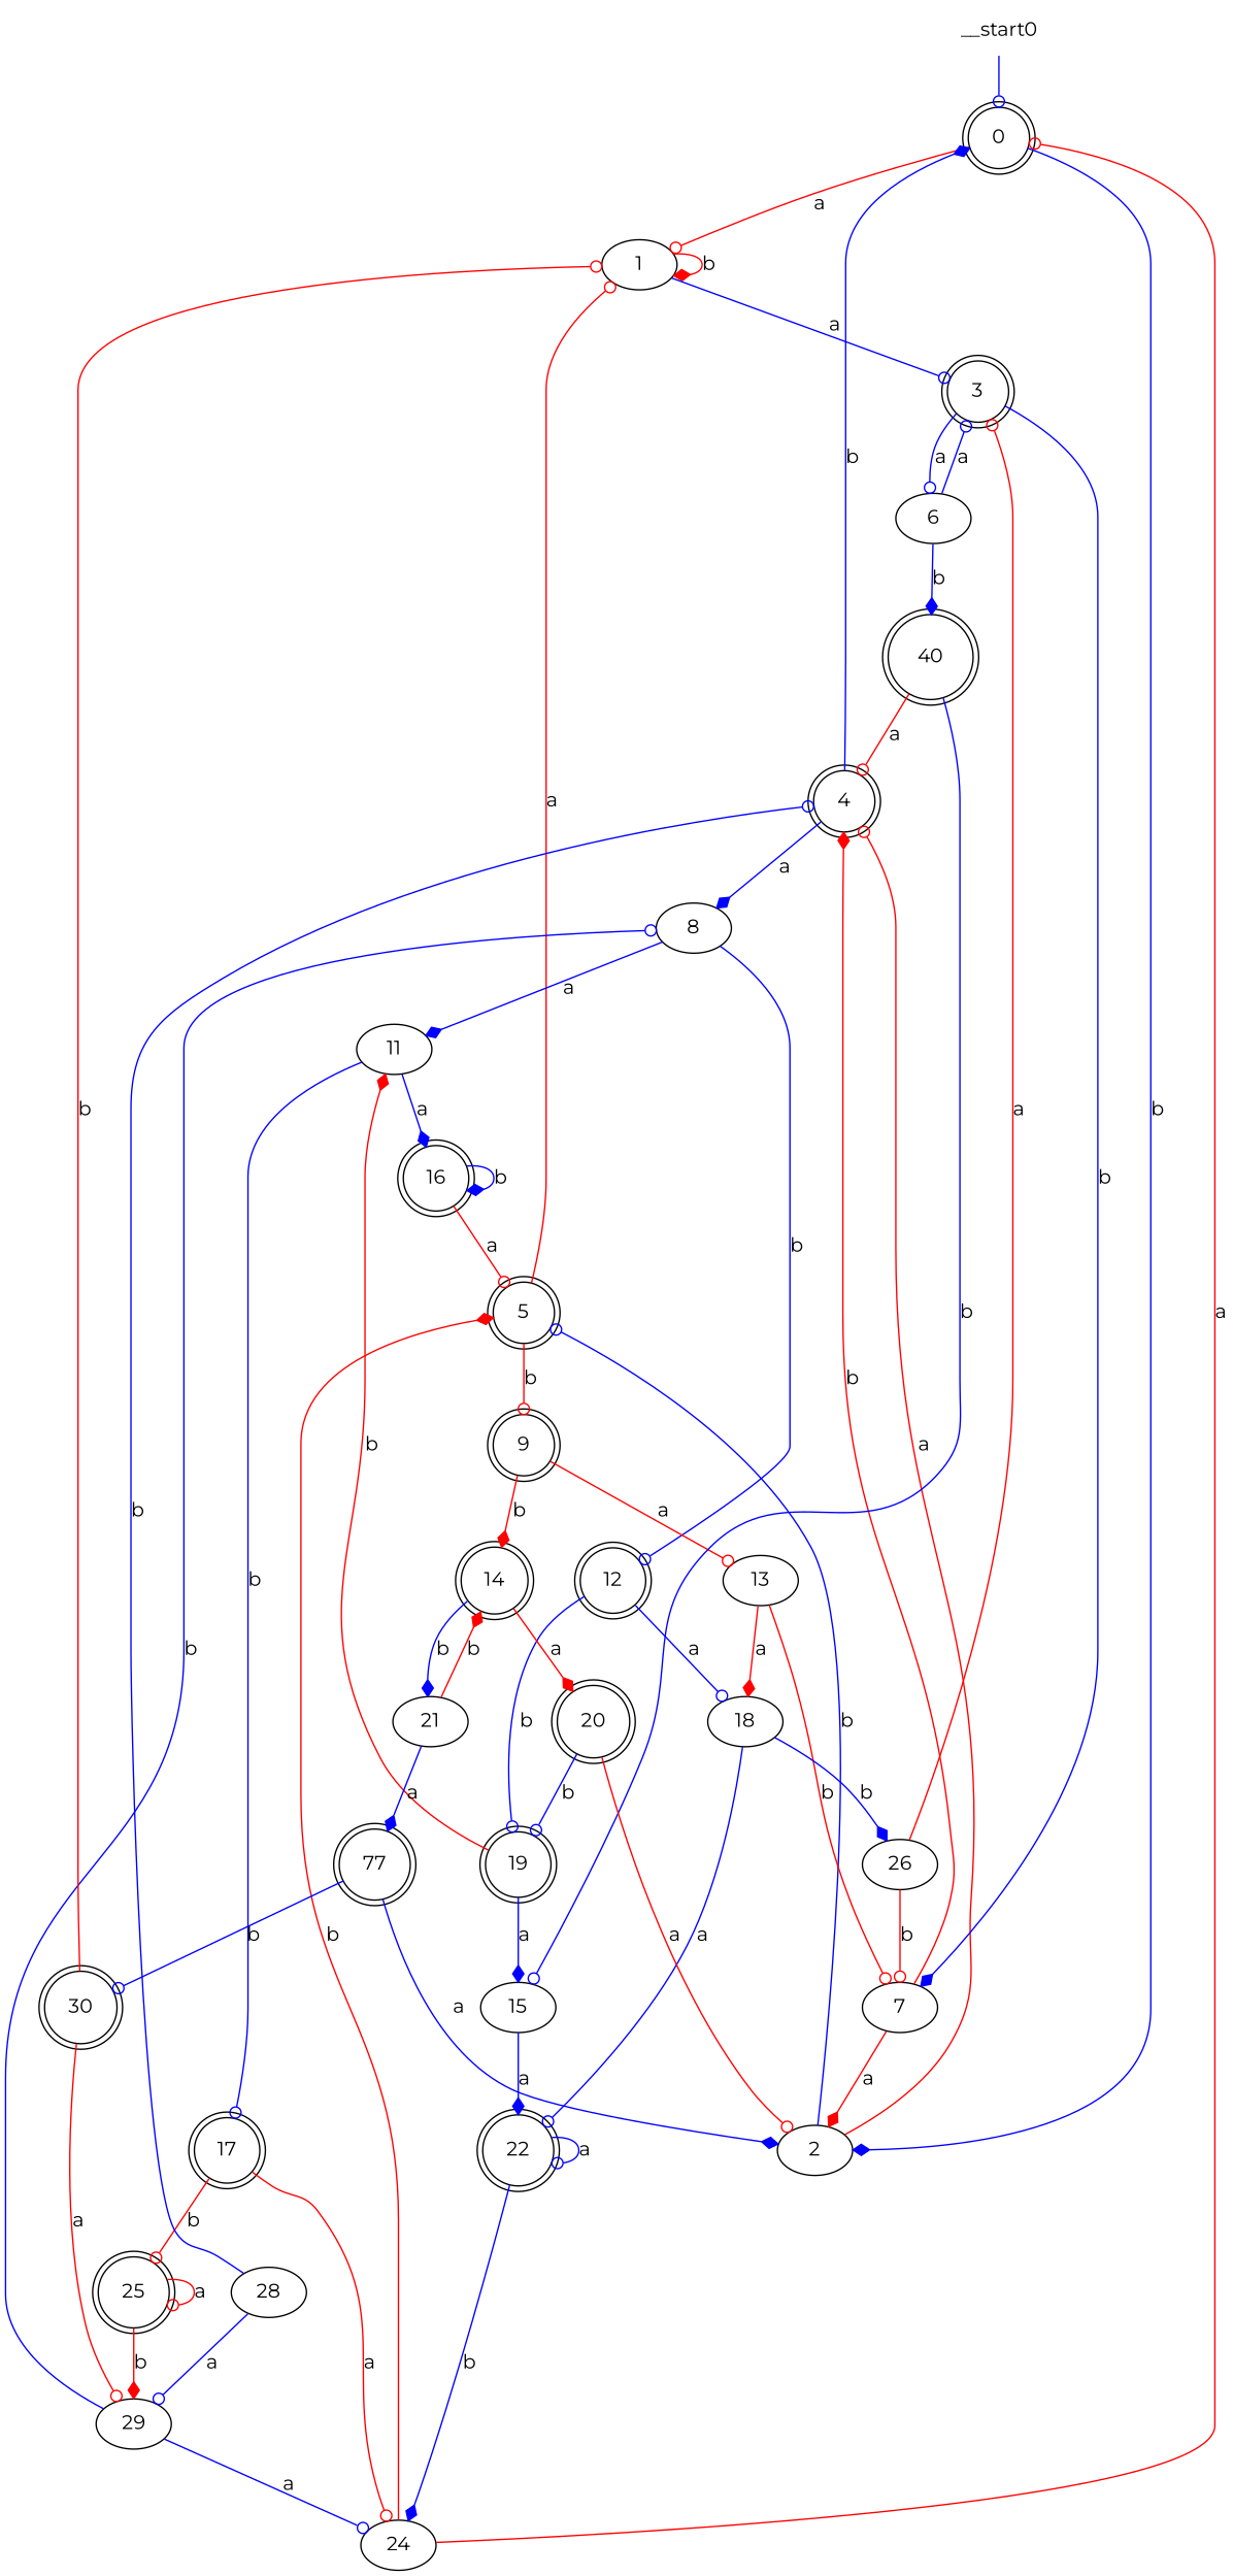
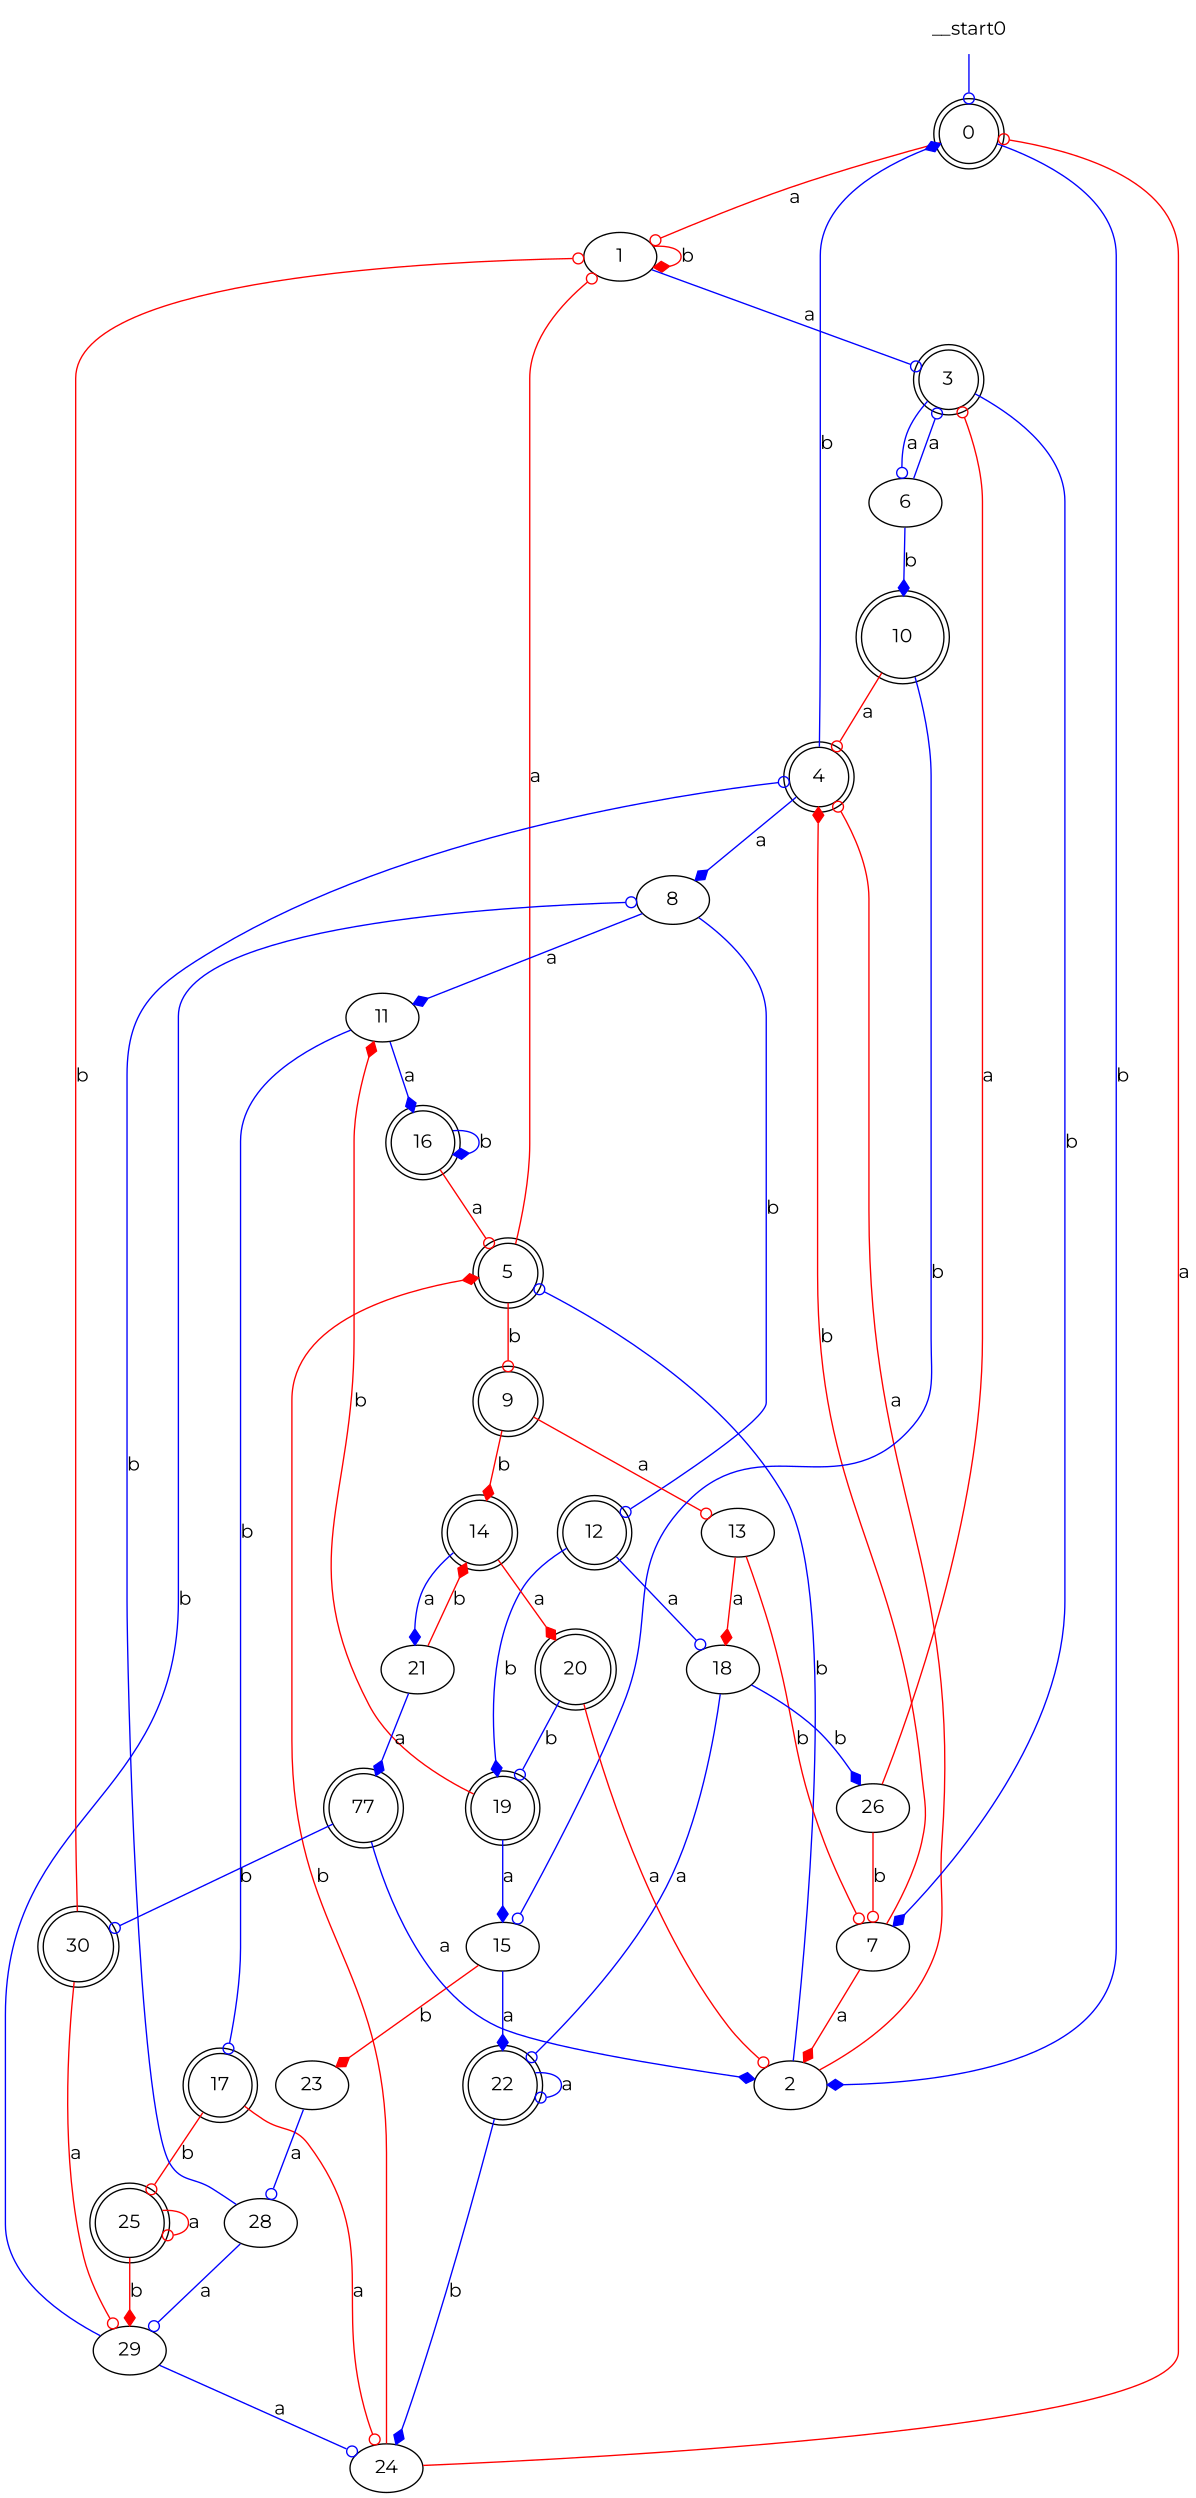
  digraph {
    fontname=Montserrat
    node [fontname=Montserrat shape=doublecircle]
    edge [arrowhead=odot color=blue fontname=Montserrat]
    __start0 [shape=none]
    0
    1 [shape=""]
    2 [shape=""]
    3
    4
    5
    6 [shape=""]
    7 [shape=""]
    8 [shape=""]
    9
-   10 [label=40]
+   10
    11 [shape=""]
    12
    13 [shape=""]
    14
    15 [shape=""]
    16
    17
    18 [shape=""]
    19
    20
    21 [shape=""]
    22
+   23 [shape=""]
    24 [shape=""]
    25
    26 [shape=""]
    n29 [label=77]
    28 [shape=""]
    29 [shape=""]
    30
    __start0 -> 0
    0 -> 1 [color=red label=a]
    0 -> 2 [arrowhead=diamond label=b]
    1 -> 1 [arrowhead=diamond color=red label=b]
    1 -> 3 [label=a]
    2 -> 4 [color=red label=a]
    2 -> 5 [label=b]
    3 -> 6 [label=a]
    3 -> 7 [arrowhead=diamond label=b]
    4 -> 0 [arrowhead=diamond label=b]
    4 -> 8 [arrowhead=diamond label=a]
    5 -> 1 [color=red label=a]
    5 -> 9 [color=red label=b]
    6 -> 3 [label=a]
    6 -> 10 [arrowhead=diamond label=b]
    7 -> 2 [arrowhead=diamond color=red label=a]
    7 -> 4 [arrowhead=diamond color=red label=b]
    8 -> 11 [arrowhead=diamond label=a]
    8 -> 12 [label=b]
    9 -> 13 [color=red label=a]
    9 -> 14 [arrowhead=diamond color=red label=b]
    10 -> 4 [color=red label=a]
    10 -> 15 [label=b]
    11 -> 16 [arrowhead=diamond label=a]
    11 -> 17 [label=b]
    12 -> 18 [label=a]
-   12 -> 19 [label=b]
+   12 -> 19 [arrowhead=diamond label=b]
    13 -> 7 [color=red label=b]
    13 -> 18 [arrowhead=diamond color=red label=a]
    14 -> 20 [arrowhead=diamond color=red label=a]
-   14 -> 21 [arrowhead=diamond label=b]
+   14 -> 21 [arrowhead=diamond label=a]
    15 -> 22 [arrowhead=diamond label=a]
+   15 -> 23 [arrowhead=diamond color=red label=b]
    16 -> 5 [color=red label=a]
    16 -> 16 [arrowhead=diamond label=b]
    17 -> 24 [color=red label=a]
    17 -> 25 [color=red label=b]
    18 -> 22 [label=a]
    18 -> 26 [arrowhead=diamond label=b]
    19 -> 11 [arrowhead=diamond color=red label=b]
    19 -> 15 [arrowhead=diamond label=a]
    20 -> 2 [color=red label=a]
    20 -> 19 [label=b]
    21 -> 14 [arrowhead=diamond color=red label=b]
    21 -> n29 [arrowhead=diamond label=a]
    22 -> 22 [label=a]
    22 -> 24 [arrowhead=diamond label=b]
+   23 -> 28 [label=a]
    24 -> 0 [color=red label=a]
    24 -> 5 [arrowhead=diamond color=red label=b]
    25 -> 25 [color=red label=a]
    25 -> 29 [arrowhead=diamond color=red label=b]
    26 -> 3 [color=red label=a]
    26 -> 7 [color=red label=b]
    n29 -> 2 [arrowhead=diamond label=a]
    n29 -> 30 [label=b]
    28 -> 4 [label=b]
    28 -> 29 [label=a]
    29 -> 8 [label=b]
    29 -> 24 [label=a]
    30 -> 1 [color=red label=b]
    30 -> 29 [color=red label=a]
  }
